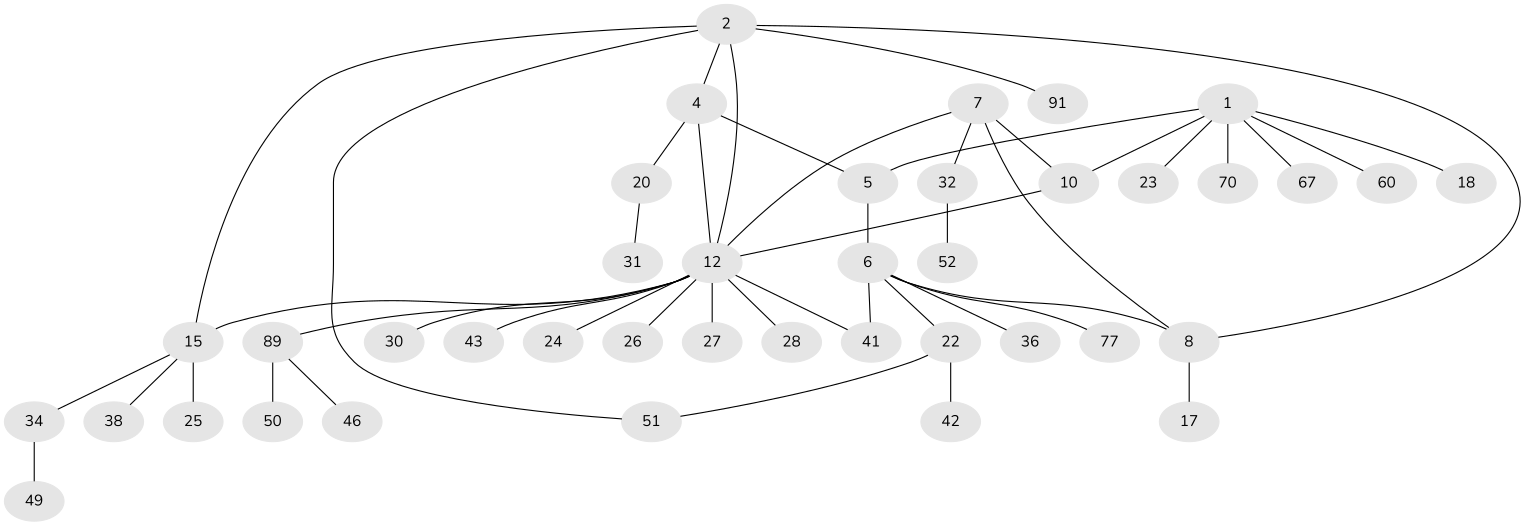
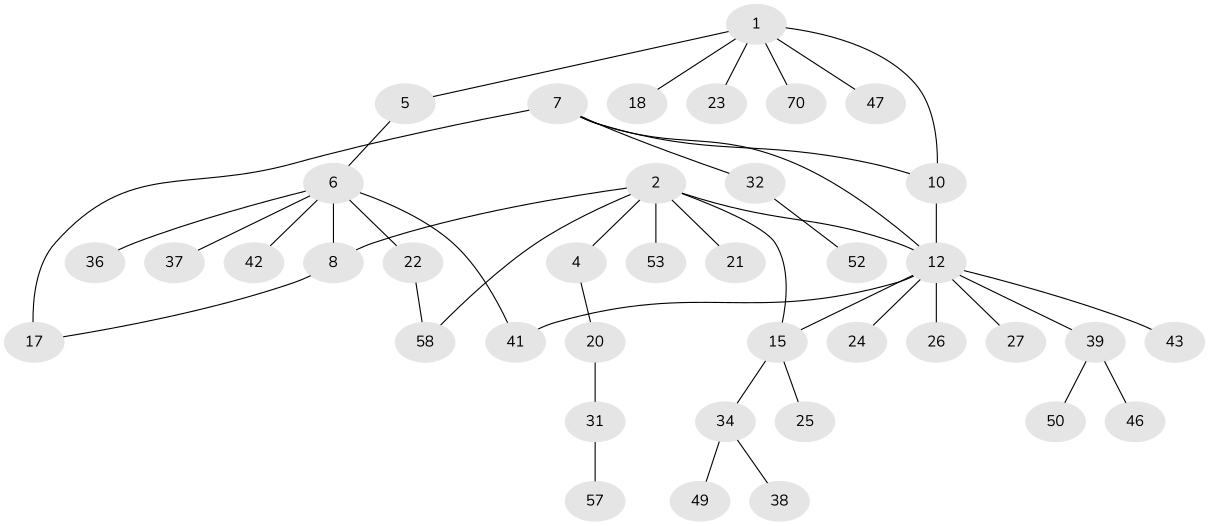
  graph {
    fontname=Nunito
    node [color=gray90 fontname=Nunito style=filled]
    edge [fontname=Nunito]
    1 [super="+3"]
    5 [super="+56"]
    10 [super="+11"]
    18
    23
    n6 [label=70]
-   47 [label=67]
-   60
+   47
    2 [super="+14"]
    4 [super="+19"]
    8 [super="+33"]
    12 [super="+13"]
    15 [super="+29"]
-   21 [label=91]
-   51 [super="+59"]
+   21
+   51 [super="+59" label=58]
+   53
    6 [super="+16"]
    20
    17
    41 [super="+45"]
    24
    26
    27
-   28 [super="+54"]
-   30
-   39 [super="+58" label=89]
+   39 [super="+58"]
    43
    25
    34 [super="+35"]
    22 [super="+44"]
    36
-   37 [label=77]
+   37
    42
    31 [super="+48"]
+   57
    7 [super="+9"]
    32 [super="+55"]
    52
    46
    50
    38
    49
    1 -- 5
    1 -- 10
    1 -- 18
    1 -- 23
    1 -- n6
    1 -- 47
-   1 -- 60
    5 -- 6
    10 -- 12 [weight=2]
    2 -- 4
    2 -- 8
    2 -- 12
    2 -- 15
    2 -- 21
    2 -- 51
-   4 -- 5
-   4 -- 12
+   2 -- 53
    4 -- 20
    8 -- 17
    12 -- 15
    12 -- 41
    12 -- 24
    12 -- 26
    12 -- 27
-   12 -- 28
-   12 -- 30
    12 -- 39
    12 -- 43
    15 -- 25
    15 -- 34
    6 -- 8
    6 -- 41
    6 -- 22
    6 -- 36
    6 -- 37
-   22 -- 42
+   6 -- 42
    20 -- 31
    39 -- 46
    39 -- 50
-   15 -- 38
+   34 -- 38
    34 -- 49
    22 -- 51
+   31 -- 57
    7 -- 10
-   7 -- 8 [weight=2]
+   7 -- 17 [weight=2]
    7 -- 12
    7 -- 32
    32 -- 52
  }
